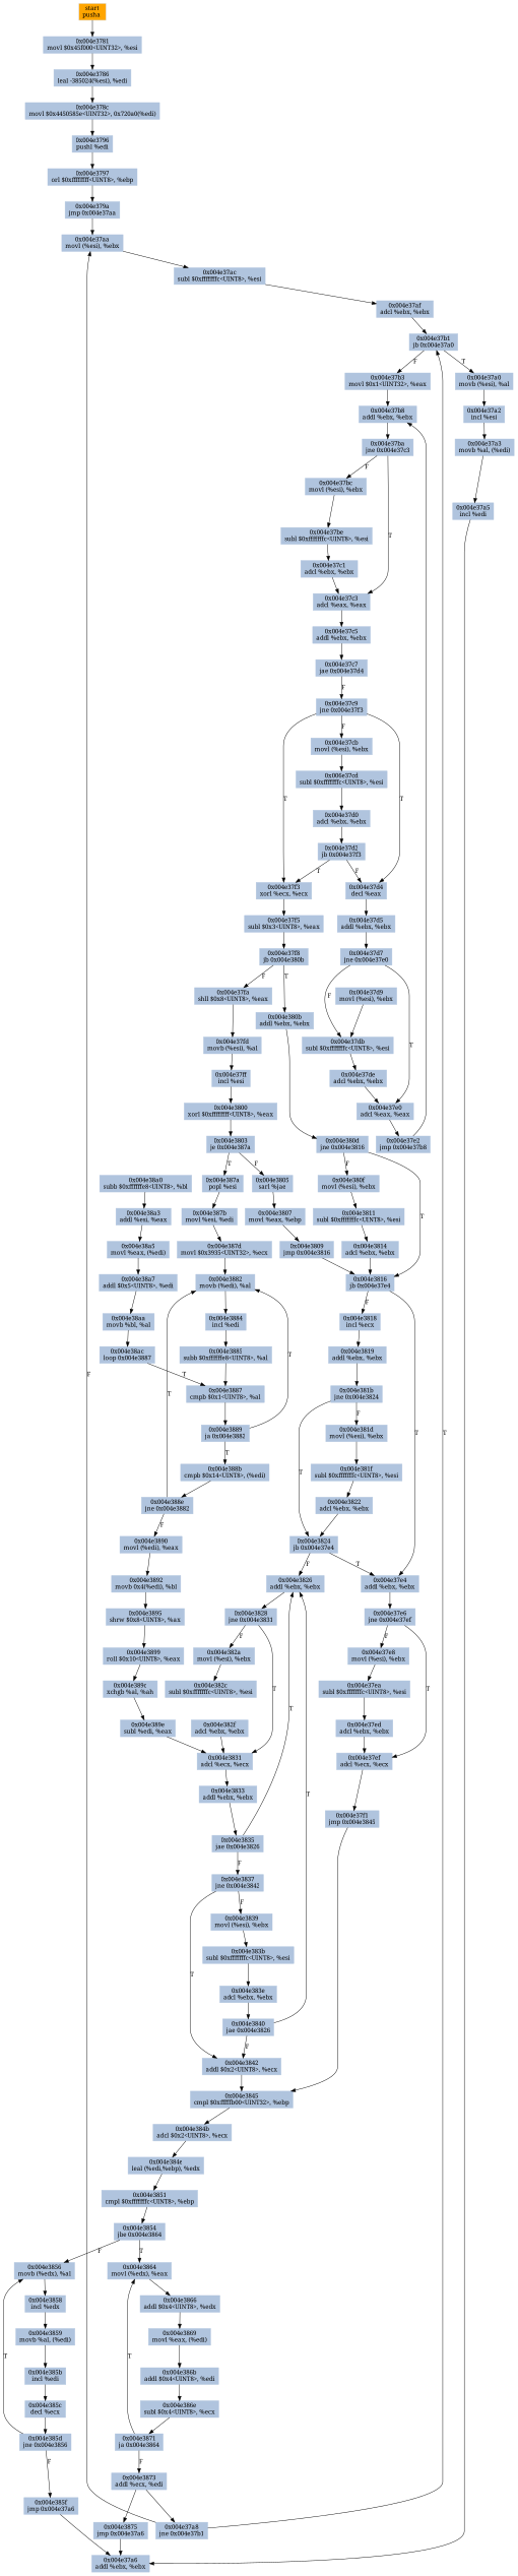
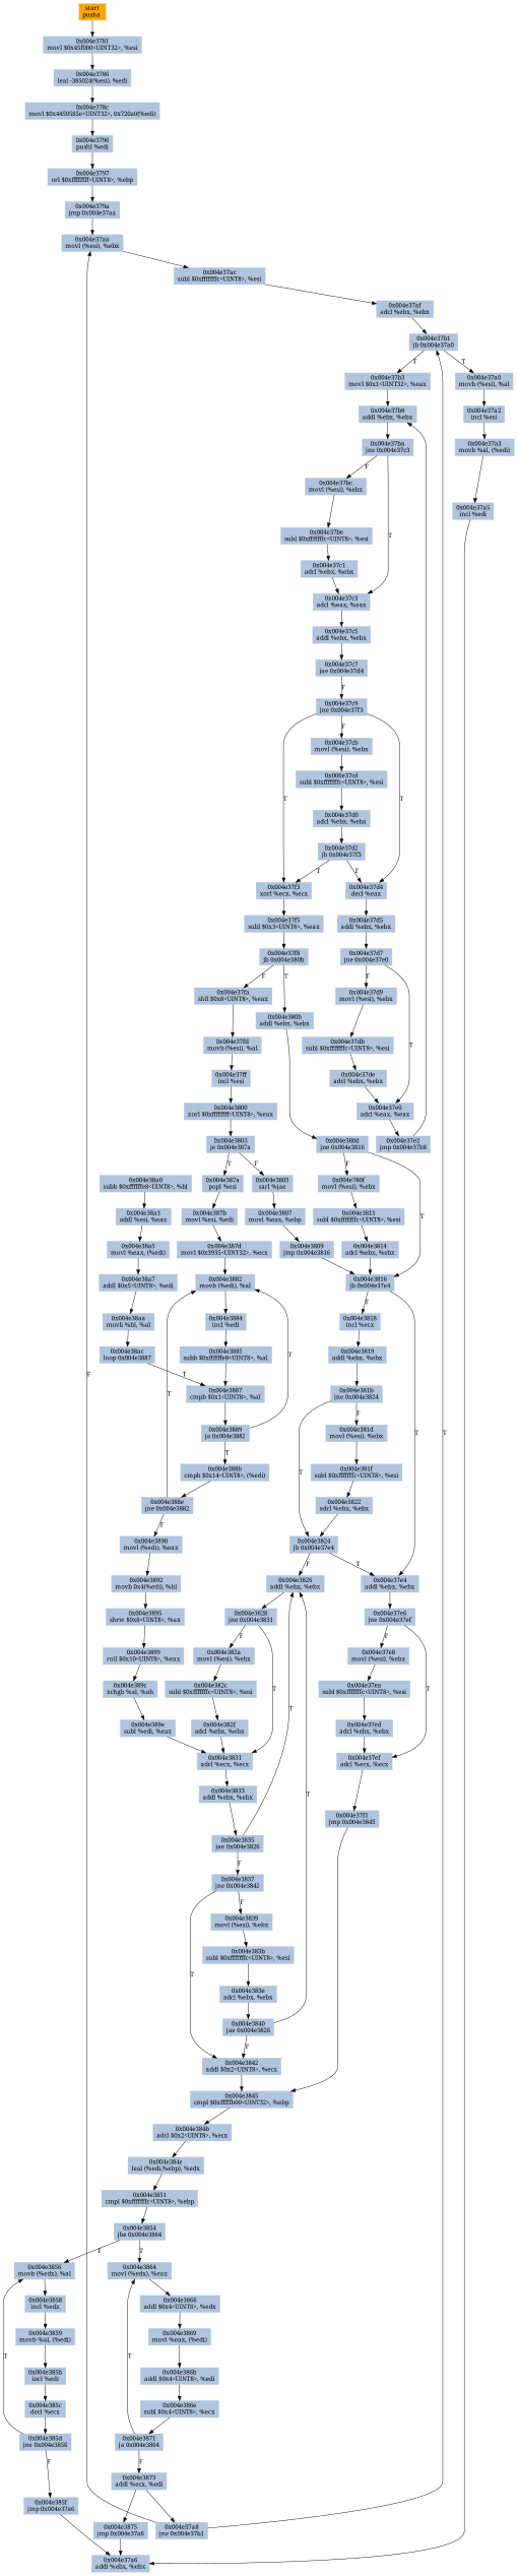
  digraph {
    fontname="Noto Serif"
    node [color=lightsteelblue fillcolor=lightsteelblue fontname="Noto Serif" shape=rectangle style=filled]
    edge [color="#000000" fontname="Noto Serif"]
    n1 [color=lightgrey fillcolor=orange label="start\npusha "]
    n2 [label="0x004e3781\nmovl $0x45f000<UINT32>, %esi"]
    n3 [label="0x004e3786\nleal -385024(%esi), %edi"]
    n4 [label="0x004e378c\nmovl $0x4450585e<UINT32>, 0x720a0(%edi)"]
    n5 [label="0x004e3796\npushl %edi"]
    n6 [label="0x004e3797\norl $0xffffffff<UINT8>, %ebp"]
    n7 [label="0x004e379a\njmp 0x004e37aa"]
    n8 [label="0x004e37aa\nmovl (%esi), %ebx"]
    n9 [label="0x004e37ac\nsubl $0xfffffffc<UINT8>, %esi"]
    n10 [label="0x004e37af\nadcl %ebx, %ebx"]
    n11 [label="0x004e37b1\njb 0x004e37a0"]
    n12 [label="0x004e37a0\nmovb (%esi), %al"]
    n13 [label="0x004e37b3\nmovl $0x1<UINT32>, %eax"]
    n14 [label="0x004e37a2\nincl %esi"]
    n15 [label="0x004e37b8\naddl %ebx, %ebx"]
    n16 [label="0x004e37a3\nmovb %al, (%edi)"]
    n17 [label="0x004e37a5\nincl %edi"]
    n18 [label="0x004e37a6\naddl %ebx, %ebx"]
    n19 [label="0x004e37a8\njne 0x004e37b1"]
    n20 [label="0x004e37ba\njne 0x004e37c3"]
    n21 [label="0x004e37c3\nadcl %eax, %eax"]
    n22 [label="0x004e37bc\nmovl (%esi), %ebx"]
    n23 [label="0x004e37c5\naddl %ebx, %ebx"]
    n24 [label="0x004e37be\nsubl $0xfffffffc<UINT8>, %esi"]
    n25 [label="0x004e37c7\njae 0x004e37d4"]
    n26 [label="0x004e37c9\njne 0x004e37f3"]
    n27 [label="0x004e37d4\ndecl %eax"]
    n28 [label="0x004e37f3\nxorl %ecx, %ecx"]
    n29 [label="0x004e37cb\nmovl (%esi), %ebx"]
    n30 [label="0x004e37d5\naddl %ebx, %ebx"]
    n31 [label="0x004e37f5\nsubl $0x3<UINT8>, %eax"]
    n32 [label="0x006e37cd\nsubl $0xfffffffc<UINT8>, %esi"]
    n33 [label="0x004e37f8\njb 0x004e380b"]
    n34 [label="0x004e380b\naddl %ebx, %ebx"]
    n35 [label="0x004e37fa\nshll $0x8<UINT8>, %eax"]
    n36 [label="0x004e380d\njne 0x004e3816"]
    n37 [label="0x004e37fd\nmovb (%esi), %al"]
    n38 [label="0x004e3816\njb 0x004e37e4"]
-   n39 [label="0x004e380f\nmovl (%esi), %ebx"]
+   n39 [label="0x004e780f\nmovl (%esi), %ebx"]
    n40 [label="0x004e37e4\naddl %ebx, %ebx"]
    n41 [label="0x004e3818\nincl %ecx"]
    n42 [label="0x004e3811\nsubl $0xfffffffc<UINT8>, %esi"]
    n43 [label="0x004e37e6\njne 0x004e37ef"]
    n44 [label="0x004e3819\naddl %ebx, %ebx"]
    n45 [label="0x004e37ef\nadcl %ecx, %ecx"]
    n46 [label="0x004e37e8\nmovl (%esi), %ebx"]
    n47 [label="0x004e37f1\njmp 0x004e3845"]
    n48 [label="0x004e37ea\nsubl $0xfffffffc<UINT8>, %esi"]
    n49 [label="0x004e3845\ncmpl $0xfffffb00<UINT32>, %ebp"]
    n50 [label="0x004e384b\nadcl $0x2<UINT8>, %ecx"]
    n51 [label="0x004e384e\nleal (%edi,%ebp), %edx"]
    n52 [label="0x004e3851\ncmpl $0xfffffffc<UINT8>, %ebp"]
    n53 [label="0x004e3854\njbe 0x004e3864"]
    n54 [label="0x004e3856\nmovb (%edx), %al"]
    n55 [label="0x004e3864\nmovl (%edx), %eax"]
    n56 [label="0x004e3858\nincl %edx"]
    n57 [label="0x004e3866\naddl $0x4<UINT8>, %edx"]
    n58 [label="0x004e3859\nmovb %al, (%edi)"]
    n59 [label="0x004e385b\nincl %edi"]
    n60 [label="0x004e385c\ndecl %ecx"]
    n61 [label="0x004e385d\njne 0x004e3856"]
    n62 [label="0x004e385f\njmp 0x004e37a6"]
    n63 [label="0x004e37ff\nincl %esi"]
    n64 [label="0x004e3800\nxorl $0xffffffff<UINT8>, %eax"]
    n65 [label="0x004e3803\nje 0x004e387a"]
    n66 [label="0x004e3805\nsarl %jae"]
    n67 [label="0x004e387a\npopl %esi"]
    n68 [label="0x004e3807\nmovl %eax, %ebp"]
    n69 [label="0x004e387b\nmovl %esi, %edi"]
    n70 [label="0x004e3809\njmp 0x004e3816"]
    n71 [label="0x004e381b\njne 0x004e3824"]
    n72 [label="0x004e3824\njb 0x004e37e4"]
    n73 [label="0x004e381d\nmovl (%esi), %ebx"]
    n74 [label="0x004e3826\naddl %ebx, %ebx"]
    n75 [label="0x004e381f\nsubl $0xfffffffc<UINT8>, %esi"]
    n76 [label="0x004e3828\njne 0x004e3831"]
    n77 [label="0x004e3869\nmovl %eax, (%edi)"]
    n78 [label="0x004e386b\naddl $0x4<UINT8>, %edi"]
    n79 [label="0x004e386e\nsubl $0x4<UINT8>, %ecx"]
    n80 [label="0x004e3871\nja 0x004e3864"]
    n81 [label="0x004e3873\naddl %ecx, %edi"]
    n82 [label="0x004e3875\njmp 0x004e37a6"]
    n83 [label="0x004e37d0\nadcl %ebx, %ebx"]
    n84 [label="0x004e37d2\njb 0x004e37f3"]
    n85 [label="0x004e37ed\nadcl %ebx, %ebx"]
    n86 [label="0x004e37c1\nadcl %ebx, %ebx"]
    n87 [label="0x004e3831\nadcl %ecx, %ecx"]
    n88 [label="0x004e382a\nmovl (%esi), %ebx"]
    n89 [label="0x004e3833\naddl %ebx, %ebx"]
    n90 [label="0x004e382c\nsubl $0xfffffffc<UINT8>, %esi"]
    n91 [label="0x004e3835\njae 0x004e3826"]
    n92 [label="0x004e3837\njne 0x004e3842"]
    n93 [label="0x004e3842\naddl $0x2<UINT8>, %ecx"]
    n94 [label="0x004e3839\nmovl (%esi), %ebx"]
    n95 [label="0x004e383b\nsubl $0xfffffffc<UINT8>, %esi"]
    n96 [label="0x004e37d7\njne 0x004e37e0"]
    n97 [label="0x004e37e0\nadcl %eax, %eax"]
    n98 [label="0x004e37d9\nmovl (%esi), %ebx"]
    n99 [label="0x004e37e2\njmp 0x004e37b8"]
    n100 [label="0x004e37db\nsubl $0xfffffffc<UINT8>, %esi"]
    n101 [label="0x004e382f\nadcl %ebx, %ebx"]
    n102 [label="0x004e383e\nadcl %ebx, %ebx"]
    n103 [label="0x004e3840\njae 0x004e3826"]
    n104 [label="0x004e3822\nadcl %ebx, %ebx"]
    n105 [label="0x004e37de\nadcl %ebx, %ebx"]
    n106 [label="0x004e3814\nadcl %ebx, %ebx"]
    n107 [label="0x004e387d\nmovl $0x3935<UINT32>, %ecx"]
    n108 [label="0x004e3882\nmovb (%edi), %al"]
    n109 [label="0x004e3884\nincl %edi"]
    n110 [label="0x004e3885\nsubb $0xffffffe8<UINT8>, %al"]
    n111 [label="0x004e3887\ncmpb $0x1<UINT8>, %al"]
    n112 [label="0x004e3889\nja 0x004e3882"]
    n113 [label="0x004e388b\ncmpb $0x14<UINT8>, (%edi)"]
    n114 [label="0x004e388e\njne 0x004e3882"]
    n115 [label="0x004e3890\nmovl (%edi), %eax"]
    n116 [label="0x004e3892\nmovb 0x4(%edi), %bl"]
    n117 [label="0x004e3895\nshrw $0x8<UINT8>, %ax"]
    n118 [label="0x004e3899\nroll $0x10<UINT8>, %eax"]
    n119 [label="0x004e389c\nxchgb %al, %ah"]
    n120 [label="0x004e389e\nsubl %edi, %eax"]
    n121 [label="0x004e38a0\nsubb $0xffffffe8<UINT8>, %bl"]
    n122 [label="0x004e38a3\naddl %esi, %eax"]
    n123 [label="0x004e38a5\nmovl %eax, (%edi)"]
    n124 [label="0x004e38a7\naddl $0x5<UINT8>, %edi"]
    n125 [label="0x004e38aa\nmovb %bl, %al"]
    n126 [label="0x004e38ac\nloop 0x004e3887"]
    n1 -> n2
    n2 -> n3
    n3 -> n4
    n4 -> n5
    n5 -> n6
    n6 -> n7
    n7 -> n8
    n8 -> n9
    n9 -> n10
    n10 -> n11
    n11 -> n12 [label=T]
    n11 -> n13 [label=F]
    n12 -> n14
    n13 -> n15
    n14 -> n16
    n15 -> n20
    n16 -> n17
    n17 -> n18
    n19 -> n8 [label=F]
    n19 -> n11 [label=T]
    n20 -> n21 [label=T]
    n20 -> n22 [label=F]
    n21 -> n23
    n22 -> n24
    n23 -> n25
    n24 -> n86
    n25 -> n26 [label=F]
    n26 -> n27 [label=T]
    n26 -> n28 [label=T]
    n26 -> n29 [label=F]
    n27 -> n30
    n28 -> n31
    n29 -> n32
    n30 -> n96
    n31 -> n33
    n32 -> n83
    n33 -> n34 [label=T]
    n33 -> n35 [label=F]
    n34 -> n36
    n35 -> n37
    n36 -> n38 [label=T]
    n36 -> n39 [label=F]
    n37 -> n63
    n38 -> n40 [label=T]
    n38 -> n41 [label=F]
    n39 -> n42
    n40 -> n43
    n41 -> n44
    n42 -> n106
    n43 -> n45 [label=T]
    n43 -> n46 [label=F]
    n44 -> n71
    n45 -> n47
    n46 -> n48
    n47 -> n49
    n48 -> n85
    n49 -> n50
    n50 -> n51
    n51 -> n52
    n52 -> n53
    n53 -> n54 [label=F]
    n53 -> n55 [label=T]
    n54 -> n56
    n55 -> n57
    n56 -> n58
    n57 -> n77
    n58 -> n59
    n59 -> n60
    n60 -> n61
    n61 -> n54 [label=T]
    n61 -> n62 [label=F]
    n62 -> n18
    n63 -> n64
    n64 -> n65
    n65 -> n66 [label=F]
    n65 -> n67 [label=T]
    n66 -> n68
    n67 -> n69
    n68 -> n70
    n69 -> n107
    n70 -> n38
    n71 -> n72 [label=T]
    n71 -> n73 [label=F]
    n72 -> n40 [label=T]
    n72 -> n74 [label=F]
    n73 -> n75
    n74 -> n76
    n75 -> n104
    n76 -> n87 [label=T]
    n76 -> n88 [label=F]
    n77 -> n78
    n78 -> n79
    n79 -> n80
    n80 -> n55 [label=T]
    n80 -> n81 [label=F]
    n81 -> n19
    n81 -> n82
    n82 -> n18
    n83 -> n84
    n84 -> n27 [label=F]
    n84 -> n28 [label=T]
    n85 -> n45
    n86 -> n21
    n87 -> n89
    n88 -> n90
    n89 -> n91
+   n90 -> n101
    n91 -> n74 [label=T]
    n91 -> n92 [label=F]
    n92 -> n93 [label=T]
    n92 -> n94 [label=F]
    n93 -> n49
    n94 -> n95
    n95 -> n102
    n96 -> n97 [label=T]
-   n96 -> n100 [label=F]
+   n96 -> n98 [label=F]
    n97 -> n99
    n98 -> n100
    n99 -> n15
    n100 -> n105
    n101 -> n87
    n102 -> n103
    n103 -> n74 [label=T]
    n103 -> n93 [label=F]
    n104 -> n72
    n105 -> n97
    n106 -> n38
    n107 -> n108
    n108 -> n109
    n109 -> n110
    n110 -> n111
    n111 -> n112
    n112 -> n108 [label=T]
    n112 -> n113 [label=T]
    n113 -> n114
    n114 -> n108 [label=T]
    n114 -> n115 [label=F]
    n115 -> n116
    n116 -> n117
    n117 -> n118
    n118 -> n119
    n119 -> n120
    n120 -> n87
    n121 -> n122
    n122 -> n123
    n123 -> n124
    n124 -> n125
    n125 -> n126
    n126 -> n111 [label=T]
  }
